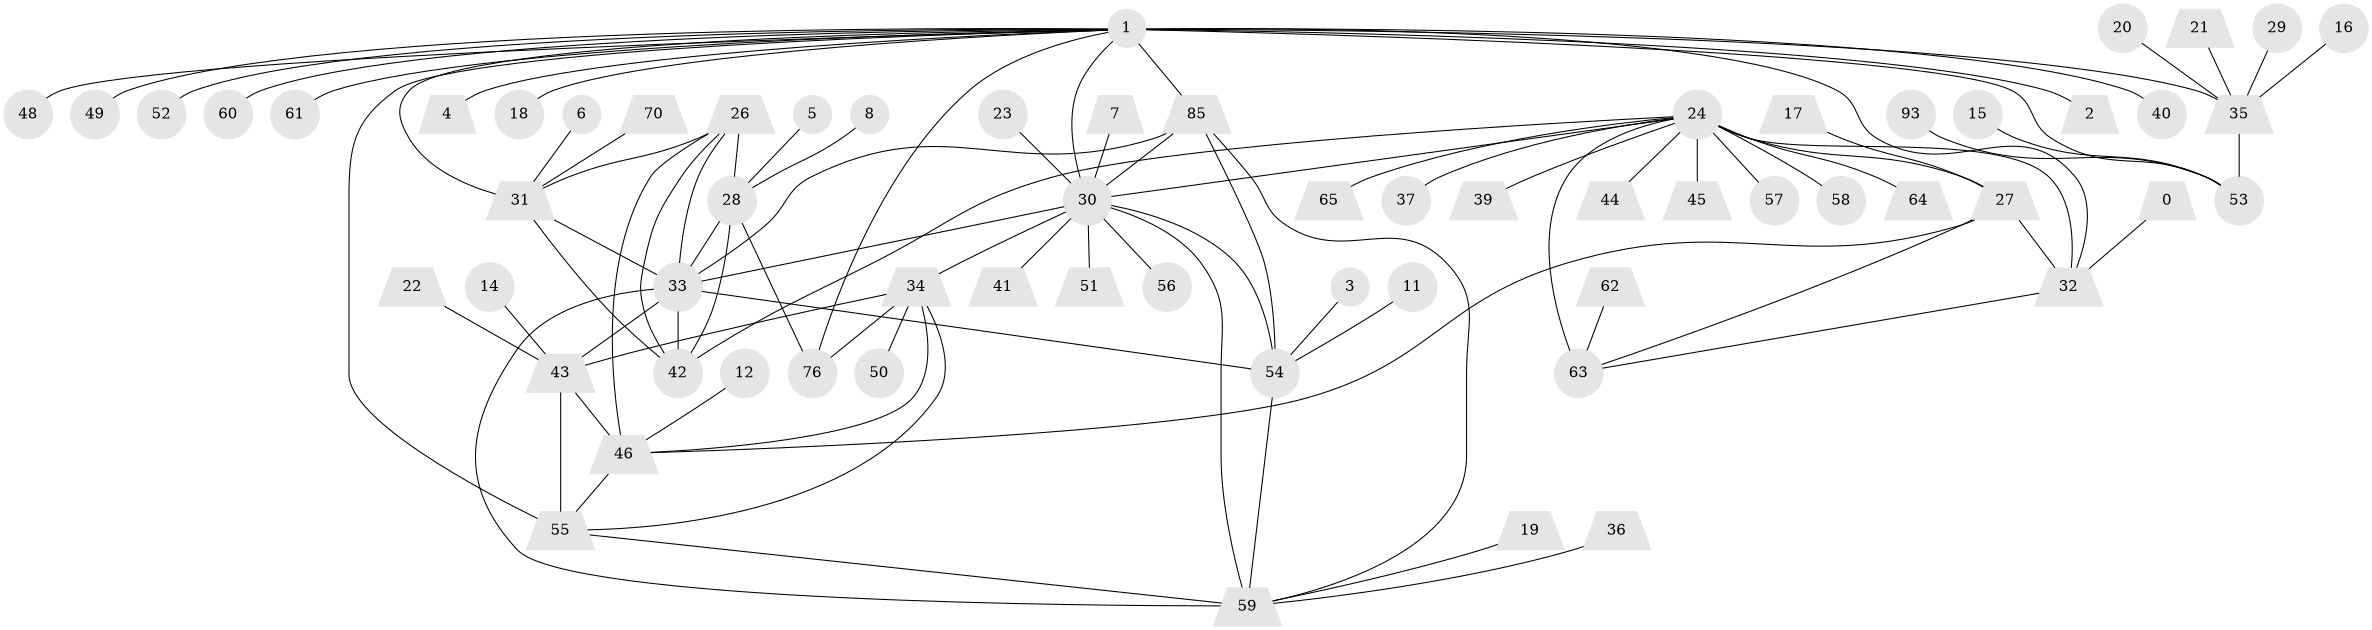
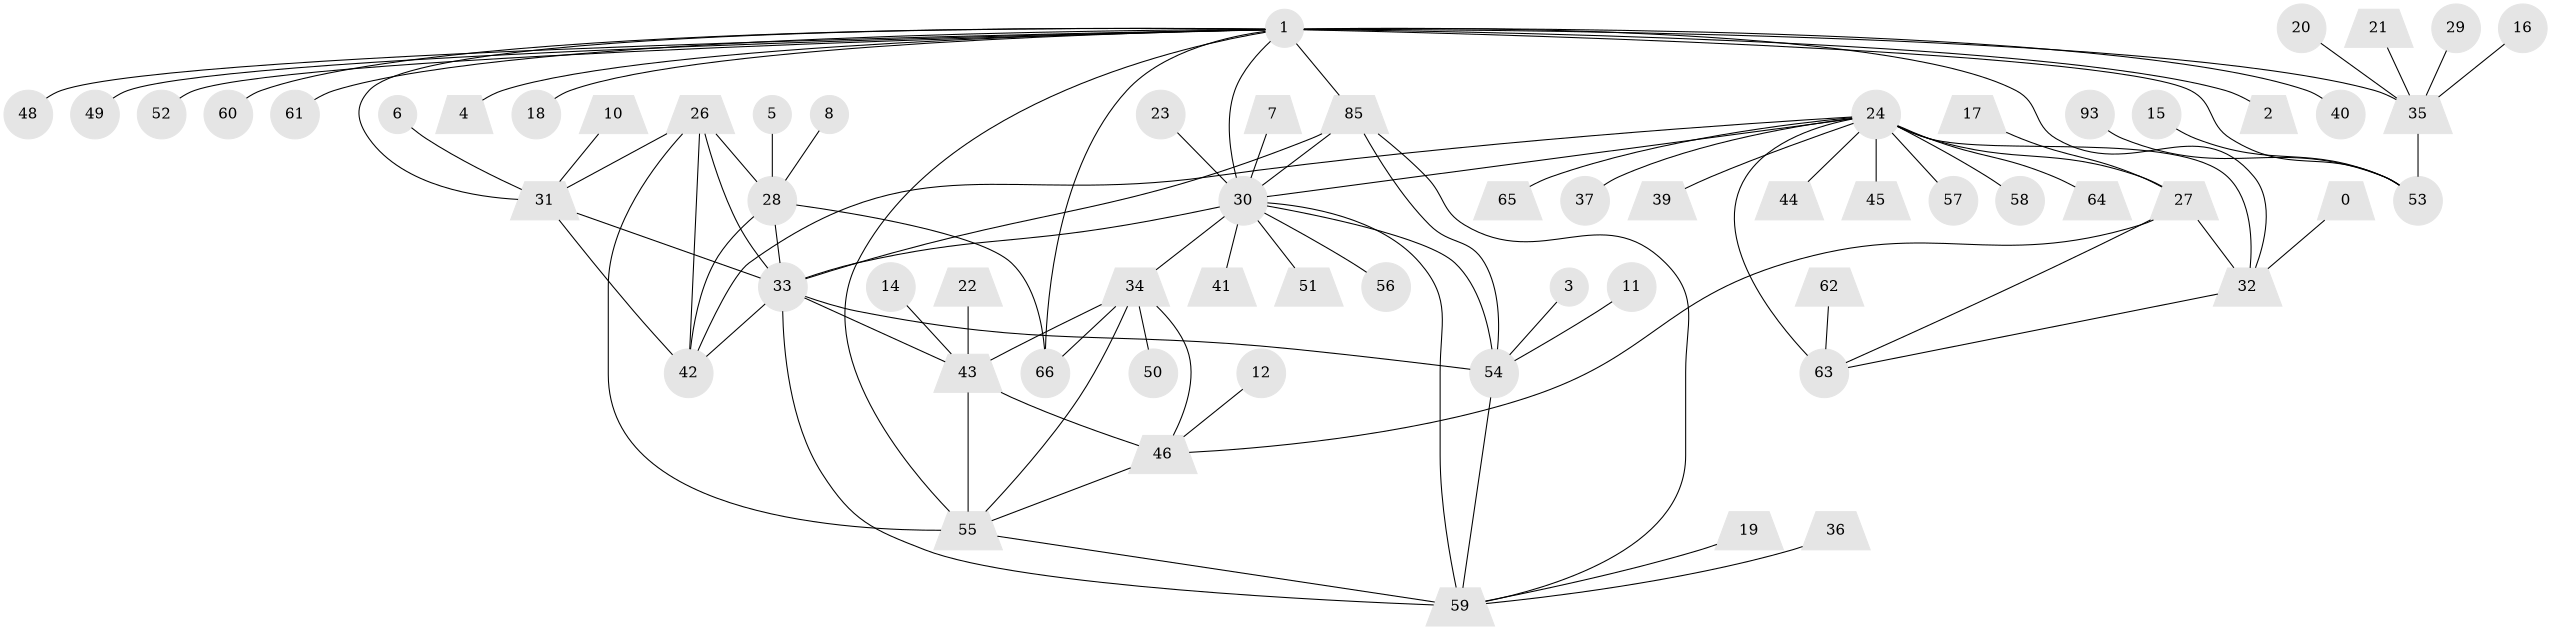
  graph {
    node [color=gray90 shape=circle style=filled]
    edge [weight=1.0]
    2 [shape=trapezium]
    1
    4 [shape=trapezium]
    18
    n5 [label=85 shape=trapezium]
    30
    31 [shape=trapezium]
    32 [shape=trapezium]
    35 [shape=trapezium]
    40
    48
    49
    52
    53
    55 [shape=trapezium]
    60
    61
-   66 [label=76]
+   66
    54
    59 [shape=trapezium]
    33
    34 [shape=trapezium]
    41 [shape=trapezium]
    51 [shape=trapezium]
    56
    42
    63
    3
    5
    28
    6
    7 [shape=trapezium]
    8
    n34 [label=0 shape=trapezium]
-   10 [shape=trapezium label=70]
+   10 [shape=trapezium]
    11
    46 [shape=trapezium]
    12
    n39 [label=93]
    43 [shape=trapezium]
    14
    15
    16
    17 [shape=trapezium]
    27 [shape=trapezium]
    19 [shape=trapezium]
    20
    21 [shape=trapezium]
    22 [shape=trapezium]
    23
    24
    37
    39 [shape=trapezium]
    44 [shape=trapezium]
    45 [shape=trapezium]
    57
    58
    64 [shape=trapezium]
    65 [shape=trapezium]
    26 [shape=trapezium]
    29
    50
    36 [shape=trapezium]
    62 [shape=trapezium]
    1 -- 2
    1 -- 4
    1 -- 18
    1 -- n5
    1 -- 30
    1 -- 31
    1 -- 32
    1 -- 35 [weight=4.0]
    1 -- 40
    1 -- 48
    1 -- 49
    1 -- 52
    1 -- 53 [weight=4.0]
    1 -- 55 [weight=2.0]
    1 -- 60
    1 -- 61
    1 -- 66
    n5 -- 30
    n5 -- 54
    n5 -- 59
    n5 -- 33 [weight=2.0]
    30 -- 54
    30 -- 59
    30 -- 33 [weight=2.0]
    30 -- 34 [weight=2.0]
    30 -- 41
    30 -- 51
    30 -- 56
    31 -- 33
    31 -- 42 [weight=2.0]
    32 -- 63
    35 -- 53
    55 -- 59
    54 -- 59
    33 -- 54 [weight=2.0]
    33 -- 59 [weight=2.0]
    33 -- 42 [weight=2.0]
    33 -- 43
    34 -- 55
    34 -- 66
    34 -- 46
    34 -- 43 [weight=3.0]
    34 -- 50
    3 -- 54
    5 -- 28
    28 -- 66
    28 -- 33
    28 -- 42 [weight=2.0]
    6 -- 31
    7 -- 30
    8 -- 28
    n34 -- 32
    10 -- 31
    11 -- 54
    46 -- 55
    12 -- 46
    n39 -- 53
    43 -- 55 [weight=3.0]
    43 -- 46 [weight=3.0]
    14 -- 43
    15 -- 53
    16 -- 35
    17 -- 27
    27 -- 32
    27 -- 63
    27 -- 46
    19 -- 59
    20 -- 35
    21 -- 35
    22 -- 43
    23 -- 30
    24 -- 30
    24 -- 32 [weight=3.0]
    24 -- 42
    24 -- 63 [weight=3.0]
    24 -- 27 [weight=3.0]
    24 -- 37
    24 -- 39
    24 -- 44
    24 -- 45
    24 -- 57
    24 -- 58
    24 -- 64
    24 -- 65
    26 -- 31
-   26 -- 46
+   26 -- 55
    26 -- 33
    26 -- 42 [weight=2.0]
    26 -- 28
    29 -- 35
    36 -- 59
    62 -- 63
  }
